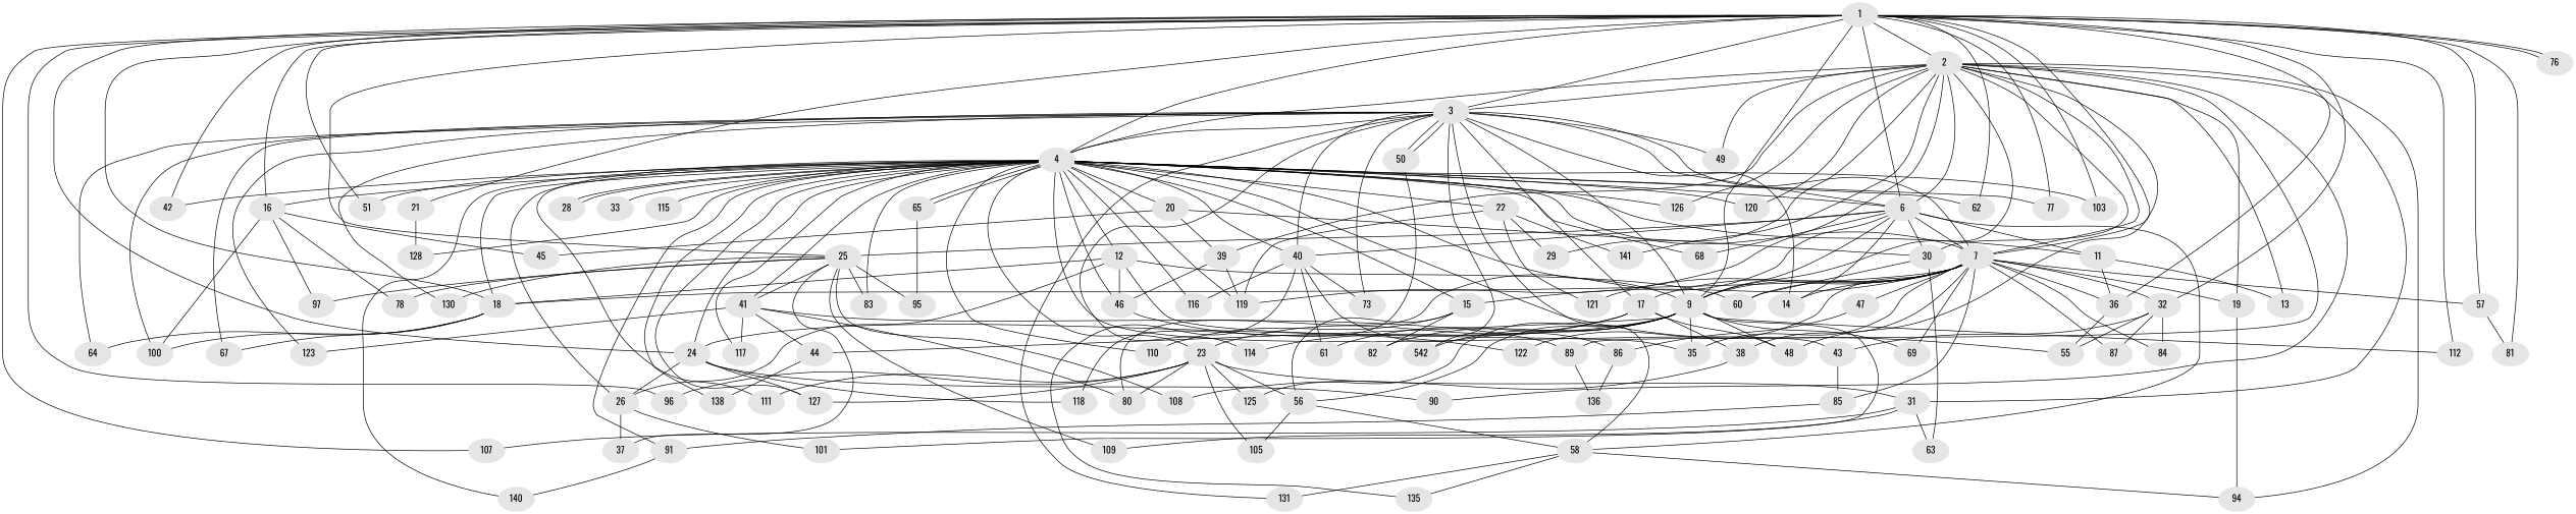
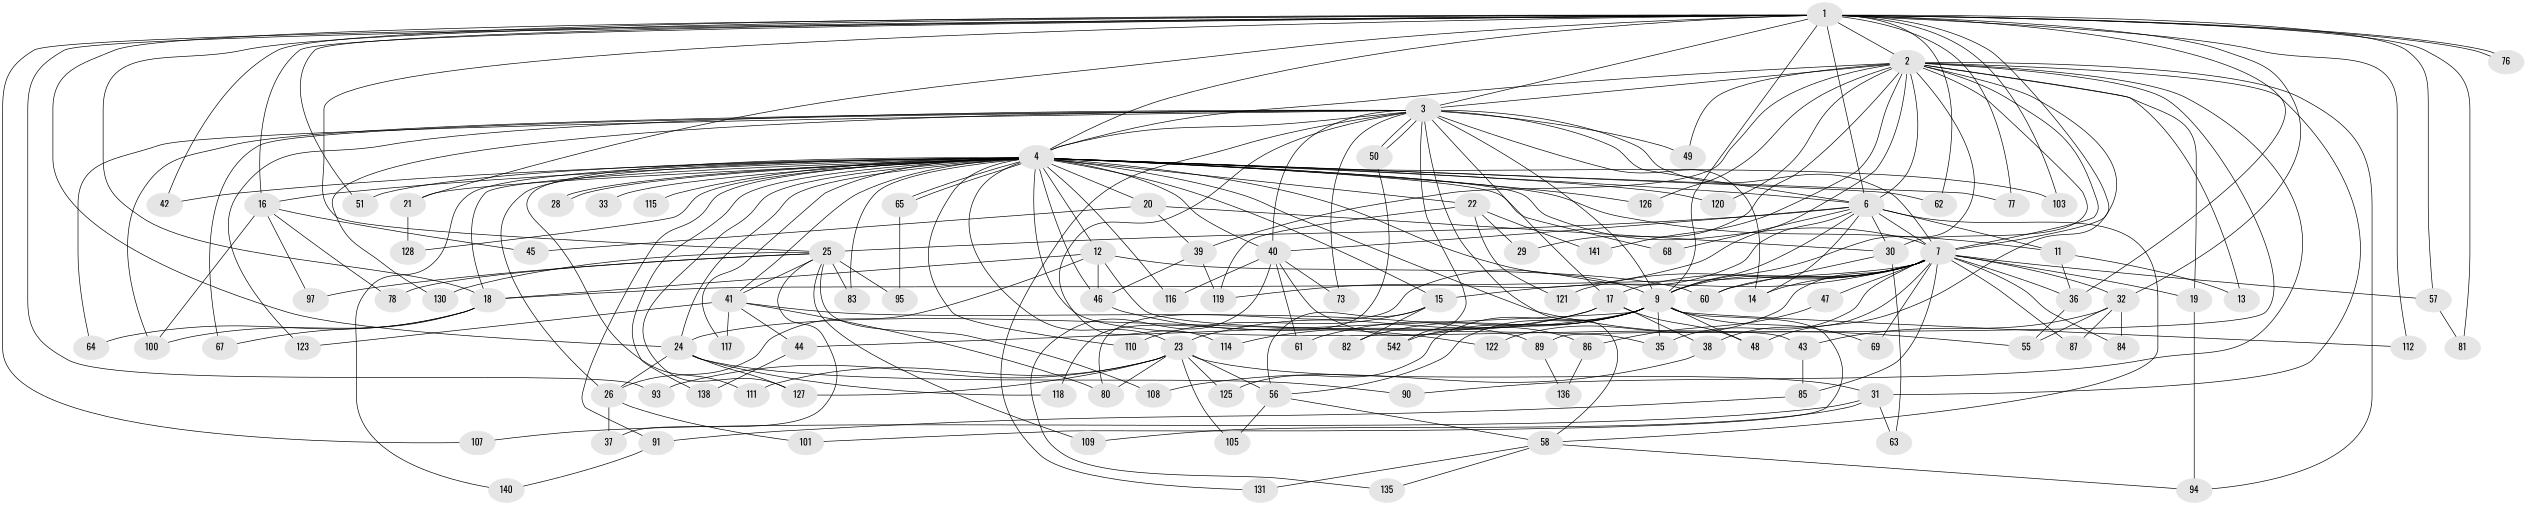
  graph {
    fontname=Oswald
    node [color=gray90 fontname=Oswald style=filled]
    edge [fontname=Oswald]
    1 [super="+59"]
    2 [super="+52"]
    3 [super="+5"]
    4 [super="+8"]
    6 [super="+27"]
    7 [super="+10"]
    9 [super="+96"]
    16
    18 [super="+104"]
    21
    24 [super="+98"]
    25 [super="+79"]
    32 [super="+88"]
    36
    42
    51
    57
    62
    76
    77
    81
-   93 [label=96]
+   93
    103
    107
    112
    13
    19 [super="+124"]
    29
    30 [super="+72"]
    31
    39
    48 [super="+71"]
    49
    89
    90
    94
    119
    120
    126
    141
    14 [super="+75"]
    17 [super="+113"]
    40 [super="+70"]
    50
    58 [super="+66"]
    64
    67
    73
    100 [super="+106"]
    114
    123
    130
    131
    n54 [label=542]
    11 [super="+134"]
    12 [super="+34"]
    15
    20 [super="+99"]
    22 [super="+143"]
    23 [super="+74"]
    26 [super="+54"]
    28
    33
    41 [super="+53"]
    43
    46 [super="+133"]
    55 [super="+137"]
    65
    68
    83
    91
    110
    111
    115
    116
    117
    127 [super="+132"]
    128
    138
    140
    80 [super="+139"]
    35 [super="+129"]
    38
    47
    60
    69
    84
    85
    87
    121
    122
    44
    56 [super="+92"]
    61
    82
    101
    125
    45
    78 [super="+102"]
    97
    118
    37
    95
    108
    109
    63
    136
    86
    135
    105
    1 -- 2
    1 -- 3 [weight=2]
    1 -- 4 [weight=2]
    1 -- 6
    1 -- 7 [weight=2]
    1 -- 9
    1 -- 16
    1 -- 18
    1 -- 21
    1 -- 24
    1 -- 25
    1 -- 32 [weight=2]
    1 -- 36
    1 -- 42
    1 -- 51
    1 -- 57
    1 -- 62
    1 -- 76
    1 -- 76
    1 -- 77
    1 -- 81
    1 -- 93
    1 -- 103
    1 -- 107
    1 -- 112
    2 -- 3 [weight=2]
    2 -- 4 [weight=2]
    2 -- 6 [weight=2]
    2 -- 7 [weight=2]
    2 -- 9
    2 -- 13
    2 -- 19
    2 -- 29 [weight=2]
    2 -- 30
    2 -- 31
    2 -- 39
    2 -- 48
    2 -- 49
    2 -- 89
    2 -- 90
    2 -- 94
    2 -- 119
    2 -- 120
    2 -- 126
    2 -- 141
    3 -- 4 [weight=4]
    3 -- 6 [weight=2]
    3 -- 7 [weight=4]
    3 -- 9 [weight=2]
    3 -- 49
    3 -- 14
    3 -- 17
    3 -- 40
    3 -- 50
    3 -- 50
    3 -- 58
    3 -- 64
    3 -- 67
    3 -- 73
    3 -- 100
    3 -- 114
    3 -- 123
    3 -- 130
    3 -- 131
    3 -- n54
    4 -- 6 [weight=2]
    4 -- 7 [weight=4]
    4 -- 9 [weight=2]
    4 -- 16
    4 -- 18
-   4 -- 119
+   4 -- 21
    4 -- 24
    4 -- 42
    4 -- 51
    4 -- 62
    4 -- 77
    4 -- 103
    4 -- 120
    4 -- 126
    4 -- 40
    4 -- 11
    4 -- 12
    4 -- 15
    4 -- 20
    4 -- 22
    4 -- 23 [weight=2]
    4 -- 26
    4 -- 28
    4 -- 28
    4 -- 33 [weight=2]
    4 -- 41 [weight=2]
    4 -- 43
    4 -- 46
    4 -- 55
    4 -- 65
    4 -- 65
    4 -- 68
    4 -- 83
    4 -- 91
    4 -- 110
    4 -- 111
    4 -- 115
    4 -- 116
    4 -- 117
    4 -- 127
    4 -- 128
    4 -- 138
    4 -- 140
    6 -- 7 [weight=2]
    6 -- 9
    6 -- 25 [weight=2]
    6 -- 30
    6 -- 14
    6 -- 40
    6 -- 58
    6 -- 11
    6 -- 68
    6 -- 80
    7 -- 9 [weight=3]
    7 -- 18
    7 -- 32
    7 -- 36
    7 -- 57
    7 -- 19
    7 -- 14
    7 -- 17
    7 -- 15
    7 -- 35
    7 -- 38
    7 -- 47 [weight=2]
    7 -- 60
    7 -- 69
    7 -- 84
    7 -- 85
    7 -- 87
    7 -- 121
    7 -- 122
    9 -- 24
    9 -- 112
    9 -- 48
    9 -- n54
    9 -- 35
    9 -- 69
    9 -- 44
    9 -- 56
    9 -- 61
    9 -- 82
    9 -- 101
    9 -- 125
    16 -- 100
    16 -- 45
    16 -- 78
    16 -- 97
    18 -- 64
    18 -- 67
    18 -- 100
    21 -- 128
    24 -- 90
    24 -- 26
    24 -- 127
    24 -- 118
    25 -- 130
    25 -- 41
    25 -- 83
    25 -- 78 [weight=2]
    25 -- 97
    25 -- 37
    25 -- 95
    25 -- 108
    25 -- 109
    32 -- 43
    32 -- 55
    32 -- 84
    32 -- 87
    36 -- 55
    57 -- 81
    19 -- 94
    30 -- 60
    30 -- 63
    31 -- 107
    31 -- 109
    31 -- 63
    39 -- 119
    39 -- 46
    89 -- 136
    17 -- 48
    17 -- 114
    17 -- 23
    17 -- 38
    40 -- 73
    40 -- 116
    40 -- 61
    40 -- 86
    40 -- 135
    50 -- 118
    58 -- 94
    58 -- 131
    58 -- 135
    11 -- 36
    11 -- 13
    12 -- 18
    12 -- 26
    12 -- 46
    12 -- 35
    12 -- 60
    15 -- 110
    15 -- 56
    15 -- 82
    20 -- 30
    20 -- 39
    20 -- 45
    22 -- 29
    22 -- 119
    22 -- 141
    22 -- 121
    23 -- 93
    23 -- 31
    23 -- 111
    23 -- 127
    23 -- 80
    23 -- 56
    23 -- 125
    23 -- 105
    26 -- 101
    26 -- 37
    41 -- 89
    41 -- 123
    41 -- 117
    41 -- 80
    41 -- 44
    43 -- 85
    46 -- 122
    65 -- 95
    91 -- 140
    38 -- 108
    47 -- 86
    85 -- 91
    44 -- 138
    56 -- 58
    56 -- 105
    86 -- 136
  }
